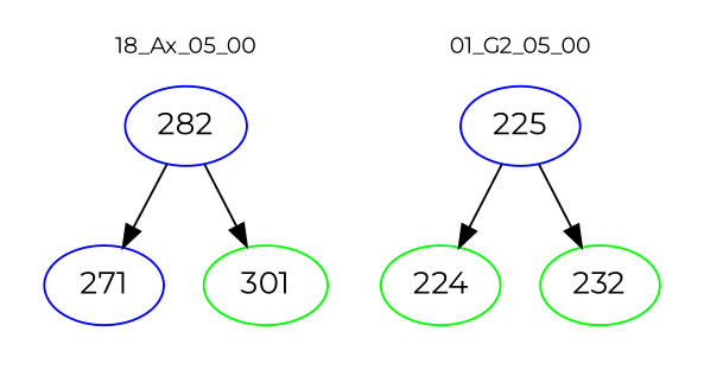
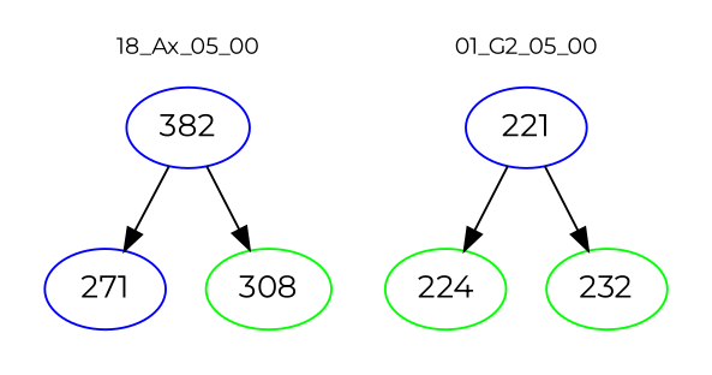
  digraph {
    fontname=Montserrat
    node [color=blue fontname=Montserrat]
    edge [color=black fontname=Montserrat]
-   n1 [label=282]
+   n1 [label=382]
    n2 [label=271]
-   n3 [color=green label=301]
-   n4 [label=225]
+   n3 [color=green label=308]
+   n4 [label=221]
    n5 [color=green label=224]
    n6 [color=green label=232]
    subgraph cluster_1 {
      color=white
      fontsize=10
      label="18_Ax_05_00"
      n1
      n2
      n3
    }
    subgraph cluster_2 {
      color=white
      fontsize=10
      label="01_G2_05_00"
      n4
      n5
      n6
    }
    n1 -> n2
    n1 -> n3
    n4 -> n5
    n4 -> n6
  }
